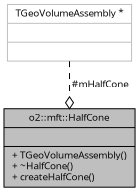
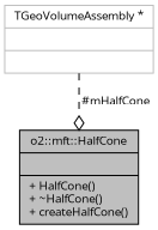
  digraph {
    fontname="Open Sans"
    node [fontname="Open Sans" fontsize=10 shape=record]
-   n1 [color=black fillcolor=grey75 fontcolor=black height=0.2 label="{o2::mft::HalfCone\n||+ TGeoVolumeAssembly()\l+ ~HalfCone()\l+ createHalfCone()\l}" style=filled width=0.4]
+   n1 [color=black fillcolor=grey75 fontcolor=black height=0.2 label="{o2::mft::HalfCone\n||+ HalfCone()\l+ ~HalfCone()\l+ createHalfCone()\l}" style=filled width=0.4]
    n2 [color=grey75 height=0.2 label="{TGeoVolumeAssembly *\n||}" width=0.4]
    n2 -> n1 [arrowhead=odiamond color=black fontname="Open Sans" fontsize=10 label=" #mHalfCone" labelfontname=Helvetica labelfontsize=10 style=dashed]
  }
